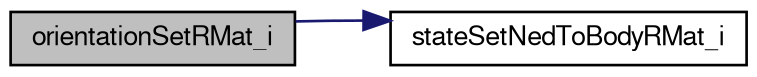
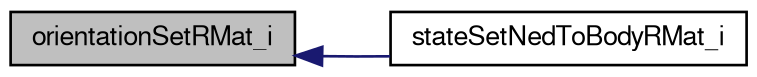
  digraph {
    rankdir=LR
    node [color=black fontname=FreeSans fontsize=10 shape=record style=filled]
    n1 [fillcolor=grey75 fontcolor=black height=0.2 label=orientationSetRMat_i width=0.4]
    n2 [fillcolor=white height=0.2 label=stateSetNedToBodyRMat_i width=0.4]
-   n2 -> n1 [color=midnightblue dir=back fontname=FreeSans fontsize=10 labelfontname=FreeSans labelfontsize=10 style=solid]
+   n1 -> n2 [color=midnightblue dir=back fontname=FreeSans fontsize=10 labelfontname=FreeSans labelfontsize=10 style=solid]
  }
